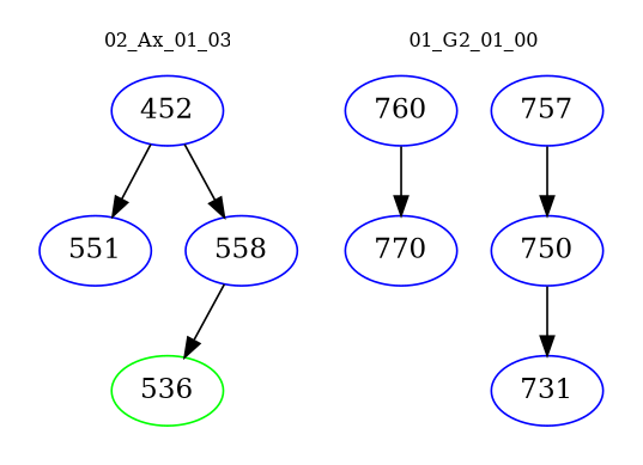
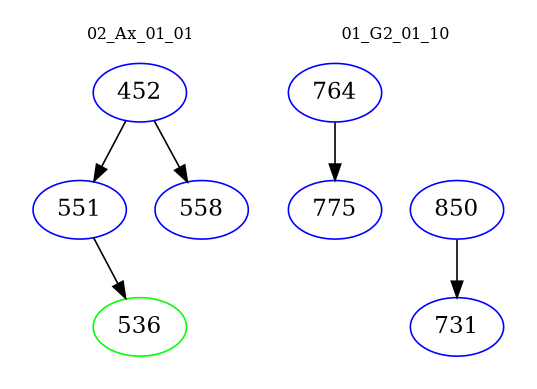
  digraph {
    node [color=blue]
    edge [color=black]
    n1 [label=452]
    n2 [label=551]
    n3 [label=558]
    n4 [color=green label=536]
-   n5 [label=757]
-   n6 [label=750]
-   n7 [label=760]
+   n6 [label=850]
+   n7 [label=764]
    n8 [label=731]
-   n9 [label=770]
+   n9 [label=775]
    subgraph cluster_1 {
      color=white
      fontsize=10
-     label="02_Ax_01_03"
+     label="02_Ax_01_01"
      n1
      n2
      n3
      n4
    }
    subgraph cluster_2 {
      color=white
      fontsize=10
-     label="01_G2_01_00"
-     n5
+     label="01_G2_01_10"
      n6
      n7
      n8
      n9
    }
    n1 -> n2
    n1 -> n3
-   n3 -> n4
-   n5 -> n6
+   n2 -> n4
    n6 -> n8
    n7 -> n9
  }
